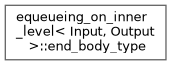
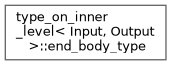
  digraph {
    rankdir=LR
-   n1 [color=grey40 fillcolor=white fontname=Helvetica fontsize=10 height=0.2 label="equeueing_on_inner\l_level\< Input, Output\l \>::end_body_type" shape=box style=filled width=0.4]
+   n1 [color=grey40 fillcolor=white fontname=Helvetica fontsize=10 height=0.2 label="type_on_inner\l_level\< Input, Output\l \>::end_body_type" shape=box style=filled width=0.4]
  }
